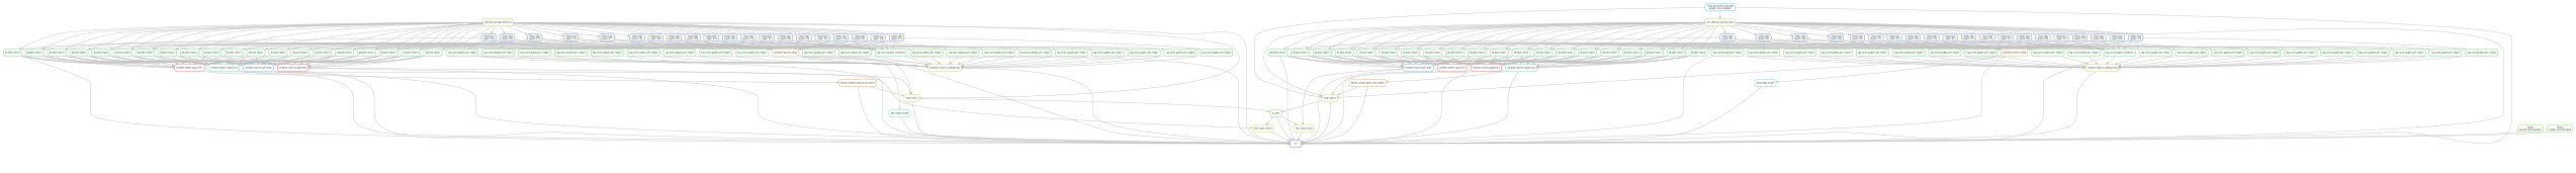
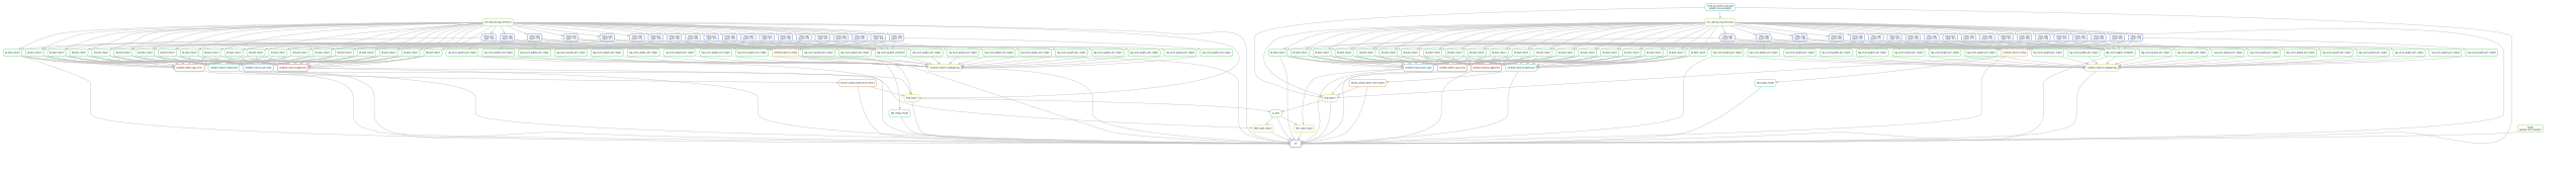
  digraph {
    bgcolor=white
    node [color="0.36 0.6 0.85" fontname=sans fontsize=10 penwidth=2 shape=box style=rounded]
    edge [color=grey penwidth=2]
    n1 [color="0.64 0.6 0.85" label=all]
    n2 [color="0.24 0.6 0.85" label=sort_data_by_tag_and_locus]
    n3 [color="0.21 0.6 0.85" label=final_report]
    n4 [label=all_base_report]
    n5 [color="0.61 0.6 0.85" label="rollup_tags\nregion: 000"]
    n6 [label=all_base_report]
    n7 [color="0.61 0.6 0.85" label="rollup_tags\nregion: 001"]
    n8 [label=all_base_report]
    n9 [color="0.61 0.6 0.85" label="rollup_tags\nregion: 002"]
    n10 [label=all_base_report]
    n11 [color="0.61 0.6 0.85" label="rollup_tags\nregion: 003"]
    n12 [label=all_base_report]
    n13 [color="0.61 0.6 0.85" label="rollup_tags\nregion: 004"]
    n14 [label=all_base_report]
    n15 [color="0.61 0.6 0.85" label="rollup_tags\nregion: 005"]
    n16 [label=all_base_report]
    n17 [color="0.61 0.6 0.85" label="rollup_tags\nregion: 006"]
    n18 [label=all_base_report]
    n19 [color="0.61 0.6 0.85" label="rollup_tags\nregion: 007"]
    n20 [label=all_base_report]
    n21 [color="0.61 0.6 0.85" label="rollup_tags\nregion: 008"]
    n22 [label=all_base_report]
    n23 [color="0.61 0.6 0.85" label="rollup_tags\nregion: 009"]
    n24 [label=all_base_report]
    n25 [color="0.61 0.6 0.85" label="rollup_tags\nregion: 010"]
    n26 [label=all_base_report]
    n27 [color="0.61 0.6 0.85" label="rollup_tags\nregion: 011"]
    n28 [label=all_base_report]
    n29 [color="0.61 0.6 0.85" label="rollup_tags\nregion: 012"]
    n30 [label=all_base_report]
    n31 [color="0.61 0.6 0.85" label="rollup_tags\nregion: 013"]
    n32 [label=all_base_report]
    n33 [color="0.61 0.6 0.85" label="rollup_tags\nregion: 014"]
    n34 [label=all_base_report]
    n35 [color="0.61 0.6 0.85" label="rollup_tags\nregion: 015"]
    n36 [label=all_base_report]
    n37 [color="0.61 0.6 0.85" label="rollup_tags\nregion: 016"]
    n38 [label=all_base_report]
    n39 [color="0.61 0.6 0.85" label="rollup_tags\nregion: 017"]
    n40 [label=all_base_report]
    n41 [color="0.61 0.6 0.85" label="rollup_tags\nregion: 018"]
    n42 [label=all_base_report]
    n43 [color="0.61 0.6 0.85" label="rollup_tags\nregion: 019"]
    n44 [color="0.30 0.6 0.85" label=qc_plots]
    n45 [color="0.52 0.6 0.85" label="check_loci_extend_and_plot\nsample: test_example2"]
    n46 [color="0.24 0.6 0.85" label=sort_data_by_tag_and_locus]
    n47 [color="0.21 0.6 0.85" label=final_report]
    n48 [label=all_base_report]
    n49 [color="0.61 0.6 0.85" label="rollup_tags\nregion: 000"]
    n50 [label=all_base_report]
    n51 [color="0.61 0.6 0.85" label="rollup_tags\nregion: 001"]
    n52 [label=all_base_report]
    n53 [color="0.61 0.6 0.85" label="rollup_tags\nregion: 002"]
    n54 [label=all_base_report]
    n55 [color="0.61 0.6 0.85" label="rollup_tags\nregion: 003"]
    n56 [label=all_base_report]
    n57 [color="0.61 0.6 0.85" label="rollup_tags\nregion: 004"]
    n58 [label=all_base_report]
    n59 [color="0.61 0.6 0.85" label="rollup_tags\nregion: 005"]
    n60 [label=all_base_report]
    n61 [color="0.61 0.6 0.85" label="rollup_tags\nregion: 006"]
    n62 [label=all_base_report]
    n63 [color="0.61 0.6 0.85" label="rollup_tags\nregion: 007"]
    n64 [label=all_base_report]
    n65 [color="0.61 0.6 0.85" label="rollup_tags\nregion: 008"]
    n66 [label=all_base_report]
    n67 [color="0.61 0.6 0.85" label="rollup_tags\nregion: 009"]
    n68 [label=all_base_report]
    n69 [color="0.61 0.6 0.85" label="rollup_tags\nregion: 010"]
    n70 [label=all_base_report]
    n71 [color="0.61 0.6 0.85" label="rollup_tags\nregion: 011"]
    n72 [label=all_base_report]
    n73 [color="0.61 0.6 0.85" label="rollup_tags\nregion: 012"]
    n74 [label=all_base_report]
    n75 [color="0.61 0.6 0.85" label="rollup_tags\nregion: 013"]
    n76 [label=all_base_report]
    n77 [color="0.61 0.6 0.85" label="rollup_tags\nregion: 014"]
    n78 [label=all_base_report]
    n79 [color="0.61 0.6 0.85" label="rollup_tags\nregion: 015"]
    n80 [label=all_base_report]
    n81 [color="0.61 0.6 0.85" label="rollup_tags\nregion: 016"]
    n82 [label=all_base_report]
    n83 [color="0.61 0.6 0.85" label="rollup_tags\nregion: 017"]
    n84 [label=all_base_report]
    n85 [color="0.61 0.6 0.85" label="rollup_tags\nregion: 018"]
    n86 [label=all_base_report]
    n87 [color="0.61 0.6 0.85" label="rollup_tags\nregion: 019"]
    n88 [color="0.55 0.6 0.85" label=combine_reports_per_base]
    n89 [color="0.00 0.6 0.85" label=combine_reports_alignment]
    n90 [color="0.42 0.6 0.85" label=combine_reports_basecount]
    n91 [color="0.03 0.6 0.85" label=combine_within_tag_errors]
    n92 [color="0.33 0.6 0.85" label=tag_count_graphs_per_region]
    n93 [color="0.39 0.6 0.85" label=tag_count_graphs_combined]
    n94 [color="0.12 0.6 0.85" label=combine_reports_rollup]
    n95 [color="0.33 0.6 0.85" label=tag_count_graphs_per_region]
    n96 [color="0.33 0.6 0.85" label=tag_count_graphs_per_region]
    n97 [color="0.33 0.6 0.85" label=tag_count_graphs_per_region]
    n98 [color="0.33 0.6 0.85" label=tag_count_graphs_per_region]
    n99 [color="0.33 0.6 0.85" label=tag_count_graphs_per_region]
    n100 [color="0.33 0.6 0.85" label=tag_count_graphs_per_region]
    n101 [color="0.33 0.6 0.85" label=tag_count_graphs_per_region]
    n102 [color="0.33 0.6 0.85" label=tag_count_graphs_per_region]
    n103 [color="0.33 0.6 0.85" label=tag_count_graphs_per_region]
    n104 [color="0.33 0.6 0.85" label=tag_count_graphs_per_region]
    n105 [color="0.33 0.6 0.85" label=tag_count_graphs_per_region]
    n106 [color="0.33 0.6 0.85" label=tag_count_graphs_per_region]
    n107 [color="0.33 0.6 0.85" label=tag_count_graphs_per_region]
    n108 [color="0.33 0.6 0.85" label=tag_count_graphs_per_region]
    n109 [color="0.33 0.6 0.85" label=tag_count_graphs_per_region]
    n110 [color="0.33 0.6 0.85" label=tag_count_graphs_per_region]
    n111 [color="0.33 0.6 0.85" label=tag_count_graphs_per_region]
    n112 [color="0.33 0.6 0.85" label=tag_count_graphs_per_region]
    n113 [color="0.33 0.6 0.85" label=tag_count_graphs_per_region]
    n114 [color="0.55 0.6 0.85" label=combine_reports_per_base]
    n115 [color="0.00 0.6 0.85" label=combine_reports_alignment]
    n116 [color="0.42 0.6 0.85" label=combine_reports_basecount]
    n117 [color="0.03 0.6 0.85" label=combine_within_tag_errors]
    n118 [color="0.39 0.6 0.85" label=tag_count_graphs_combined]
    n119 [color="0.12 0.6 0.85" label=combine_reports_rollup]
    n120 [color="0.33 0.6 0.85" label=tag_count_graphs_per_region]
    n121 [color="0.33 0.6 0.85" label=tag_count_graphs_per_region]
    n122 [color="0.33 0.6 0.85" label=tag_count_graphs_per_region]
    n123 [color="0.33 0.6 0.85" label=tag_count_graphs_per_region]
    n124 [color="0.33 0.6 0.85" label=tag_count_graphs_per_region]
    n125 [color="0.33 0.6 0.85" label=tag_count_graphs_per_region]
    n126 [color="0.33 0.6 0.85" label=tag_count_graphs_per_region]
    n127 [color="0.33 0.6 0.85" label=tag_count_graphs_per_region]
    n128 [color="0.33 0.6 0.85" label=tag_count_graphs_per_region]
    n129 [color="0.33 0.6 0.85" label=tag_count_graphs_per_region]
    n130 [color="0.33 0.6 0.85" label=tag_count_graphs_per_region]
    n131 [color="0.33 0.6 0.85" label=tag_count_graphs_per_region]
    n132 [color="0.33 0.6 0.85" label=tag_count_graphs_per_region]
    n133 [color="0.33 0.6 0.85" label=tag_count_graphs_per_region]
    n134 [color="0.33 0.6 0.85" label=tag_count_graphs_per_region]
    n135 [color="0.33 0.6 0.85" label=tag_count_graphs_per_region]
    n136 [color="0.33 0.6 0.85" label=tag_count_graphs_per_region]
    n137 [color="0.33 0.6 0.85" label=tag_count_graphs_per_region]
    n138 [color="0.33 0.6 0.85" label=tag_count_graphs_per_region]
    n139 [color="0.33 0.6 0.85" label=tag_count_graphs_per_region]
    n140 [color="0.27 0.6 0.85" label="fastqc\nsample: test_example1"]
-   n141 [color="0.27 0.6 0.85" label="fastqc\nsample: test_example2"]
    n142 [color="0.18 0.6 0.85" label=filter_base_report]
    n143 [color="0.09 0.6 0.85" label=extract_variant_bases_from_report]
    n144 [color="0.15 0.6 0.85" label=combine_reports_readspertag]
    n145 [color="0.45 0.6 0.85" label=plot_rollup_results]
    n146 [color="0.18 0.6 0.85" label=filter_base_report]
    n147 [color="0.09 0.6 0.85" label=extract_variant_bases_from_report]
    n148 [color="0.15 0.6 0.85" label=combine_reports_readspertag]
    n149 [color="0.45 0.6 0.85" label=plot_rollup_results]
    n2 -> n1
    n2 -> n3
    n2 -> n4
    n2 -> n5
    n2 -> n6
    n2 -> n7
    n2 -> n8
    n2 -> n9
    n2 -> n10
    n2 -> n11
    n2 -> n12
    n2 -> n13
    n2 -> n14
    n2 -> n15
    n2 -> n16
    n2 -> n17
    n2 -> n18
    n2 -> n19
    n2 -> n20
    n2 -> n21
    n2 -> n22
    n2 -> n23
    n2 -> n24
    n2 -> n25
    n2 -> n26
    n2 -> n27
    n2 -> n28
    n2 -> n29
    n2 -> n30
    n2 -> n31
    n2 -> n32
    n2 -> n33
    n2 -> n34
    n2 -> n35
    n2 -> n36
    n2 -> n37
    n2 -> n38
    n2 -> n39
    n2 -> n40
    n2 -> n41
    n2 -> n42
    n2 -> n43
    n3 -> n1
    n3 -> n44
    n4 -> n1
    n4 -> n88
    n4 -> n89
    n4 -> n90
    n4 -> n91
    n5 -> n4
    n5 -> n92
    n5 -> n93
    n5 -> n94
    n6 -> n88
    n6 -> n89
    n6 -> n90
    n6 -> n91
    n7 -> n6
    n7 -> n93
    n7 -> n94
    n7 -> n95
    n8 -> n88
    n8 -> n89
    n8 -> n90
    n8 -> n91
    n9 -> n8
    n9 -> n93
    n9 -> n94
    n9 -> n96
    n10 -> n88
    n10 -> n89
    n10 -> n90
    n10 -> n91
    n11 -> n10
    n11 -> n93
    n11 -> n94
    n11 -> n97
    n12 -> n88
    n12 -> n89
    n12 -> n90
    n12 -> n91
    n13 -> n12
    n13 -> n93
    n13 -> n94
    n13 -> n98
    n14 -> n88
    n14 -> n89
    n14 -> n90
    n14 -> n91
    n15 -> n14
    n15 -> n93
    n15 -> n94
    n15 -> n99
    n16 -> n88
    n16 -> n89
    n16 -> n90
    n16 -> n91
    n17 -> n16
    n17 -> n93
    n17 -> n94
    n17 -> n100
    n18 -> n88
    n18 -> n89
    n18 -> n90
    n18 -> n91
    n19 -> n18
    n19 -> n93
    n19 -> n94
    n19 -> n101
    n20 -> n88
    n20 -> n89
    n20 -> n90
    n20 -> n91
    n21 -> n20
    n21 -> n93
    n21 -> n94
    n21 -> n102
    n22 -> n88
    n22 -> n89
    n22 -> n90
    n22 -> n91
    n23 -> n22
    n23 -> n93
    n23 -> n94
    n23 -> n103
    n24 -> n88
    n24 -> n89
    n24 -> n90
    n24 -> n91
    n25 -> n24
    n25 -> n93
    n25 -> n94
    n25 -> n104
    n26 -> n88
    n26 -> n89
    n26 -> n90
    n26 -> n91
    n27 -> n26
    n27 -> n93
    n27 -> n94
    n27 -> n105
    n28 -> n88
    n28 -> n89
    n28 -> n90
    n28 -> n91
    n29 -> n28
    n29 -> n93
    n29 -> n94
    n29 -> n106
    n30 -> n88
    n30 -> n89
    n30 -> n90
    n30 -> n91
    n31 -> n30
    n31 -> n93
    n31 -> n94
    n31 -> n107
    n32 -> n88
    n32 -> n89
    n32 -> n90
    n32 -> n91
    n33 -> n32
    n33 -> n93
    n33 -> n94
    n33 -> n108
    n34 -> n88
    n34 -> n89
    n34 -> n90
    n34 -> n91
    n35 -> n34
    n35 -> n93
    n35 -> n94
    n35 -> n109
    n36 -> n88
    n36 -> n89
    n36 -> n90
    n36 -> n91
    n37 -> n36
    n37 -> n93
    n37 -> n94
    n37 -> n110
    n38 -> n88
    n38 -> n89
    n38 -> n90
    n38 -> n91
    n39 -> n38
    n39 -> n93
    n39 -> n94
    n39 -> n111
    n40 -> n88
    n40 -> n89
    n40 -> n90
    n40 -> n91
    n41 -> n40
    n41 -> n93
    n41 -> n94
    n41 -> n112
    n42 -> n88
    n42 -> n89
    n42 -> n90
    n42 -> n91
    n43 -> n42
    n43 -> n93
    n43 -> n94
    n43 -> n113
    n44 -> n1
    n44 -> n142
    n44 -> n146
    n45 -> n1
    n45 -> n46
    n45 -> n47
    n46 -> n1
    n46 -> n47
    n46 -> n48
    n46 -> n49
    n46 -> n50
    n46 -> n51
    n46 -> n52
    n46 -> n53
    n46 -> n54
    n46 -> n55
    n46 -> n56
    n46 -> n57
    n46 -> n58
    n46 -> n59
    n46 -> n60
    n46 -> n61
    n46 -> n62
    n46 -> n63
    n46 -> n64
    n46 -> n65
    n46 -> n66
    n46 -> n67
    n46 -> n68
    n46 -> n69
    n46 -> n70
    n46 -> n71
    n46 -> n72
    n46 -> n73
    n46 -> n74
    n46 -> n75
    n46 -> n76
    n46 -> n77
    n46 -> n78
    n46 -> n79
    n46 -> n80
    n46 -> n81
    n46 -> n82
    n46 -> n83
    n46 -> n84
    n46 -> n85
    n46 -> n86
    n46 -> n87
    n47 -> n1
    n47 -> n44
    n48 -> n114
    n48 -> n115
    n48 -> n116
    n48 -> n117
    n49 -> n48
    n49 -> n118
    n49 -> n119
    n49 -> n120
    n50 -> n1
    n50 -> n114
    n50 -> n115
    n50 -> n116
    n50 -> n117
    n51 -> n50
    n51 -> n118
    n51 -> n119
    n51 -> n121
    n52 -> n114
    n52 -> n115
    n52 -> n116
    n52 -> n117
    n53 -> n52
    n53 -> n118
    n53 -> n119
    n53 -> n122
    n54 -> n114
    n54 -> n115
    n54 -> n116
    n54 -> n117
    n55 -> n54
    n55 -> n118
    n55 -> n119
    n55 -> n123
    n56 -> n114
    n56 -> n115
    n56 -> n116
    n56 -> n117
    n57 -> n56
    n57 -> n118
    n57 -> n119
    n57 -> n124
    n58 -> n114
    n58 -> n115
    n58 -> n116
    n58 -> n117
    n59 -> n58
    n59 -> n118
    n59 -> n119
    n59 -> n125
    n60 -> n114
    n60 -> n115
    n60 -> n116
    n60 -> n117
    n61 -> n60
    n61 -> n118
    n61 -> n119
    n61 -> n126
    n62 -> n114
    n62 -> n115
    n62 -> n116
    n62 -> n117
    n63 -> n62
    n63 -> n118
    n63 -> n119
    n63 -> n127
    n64 -> n114
    n64 -> n115
    n64 -> n116
    n64 -> n117
    n65 -> n64
    n65 -> n118
    n65 -> n119
    n65 -> n128
    n66 -> n114
    n66 -> n115
    n66 -> n116
    n66 -> n117
    n67 -> n66
    n67 -> n118
    n67 -> n119
    n67 -> n129
    n68 -> n114
    n68 -> n115
    n68 -> n116
    n68 -> n117
    n69 -> n68
    n69 -> n118
    n69 -> n119
    n69 -> n130
    n70 -> n114
    n70 -> n115
    n70 -> n116
    n70 -> n117
    n71 -> n70
    n71 -> n118
    n71 -> n119
    n71 -> n131
    n72 -> n114
    n72 -> n115
    n72 -> n116
    n72 -> n117
    n73 -> n72
    n73 -> n118
    n73 -> n119
    n73 -> n132
    n74 -> n114
    n74 -> n115
    n74 -> n116
    n74 -> n117
    n75 -> n74
    n75 -> n118
    n75 -> n119
    n75 -> n133
    n76 -> n114
    n76 -> n115
    n76 -> n116
    n76 -> n117
    n77 -> n76
    n77 -> n118
    n77 -> n119
    n77 -> n134
    n78 -> n114
    n78 -> n115
    n78 -> n116
    n78 -> n117
    n79 -> n78
    n79 -> n118
    n79 -> n119
    n79 -> n135
    n80 -> n114
    n80 -> n115
    n80 -> n116
    n80 -> n117
    n81 -> n80
    n81 -> n118
    n81 -> n119
    n81 -> n136
    n82 -> n114
    n82 -> n115
    n82 -> n116
    n82 -> n117
    n83 -> n82
    n83 -> n118
    n83 -> n119
    n83 -> n137
    n84 -> n114
    n84 -> n115
    n84 -> n116
    n84 -> n117
    n85 -> n84
    n85 -> n118
    n85 -> n119
    n85 -> n138
    n86 -> n114
    n86 -> n115
    n86 -> n116
    n86 -> n117
    n87 -> n86
    n87 -> n118
    n87 -> n119
    n87 -> n139
    n88 -> n1
    n88 -> n142
    n89 -> n1
    n89 -> n3
    n90 -> n1
    n90 -> n143
    n91 -> n1
    n92 -> n1
    n92 -> n144
    n93 -> n1
    n93 -> n144
    n94 -> n1
    n94 -> n3
    n94 -> n145
    n95 -> n144
    n96 -> n144
    n97 -> n144
    n98 -> n144
    n99 -> n144
    n100 -> n144
    n101 -> n144
    n102 -> n144
    n103 -> n144
    n104 -> n144
    n105 -> n144
    n106 -> n144
    n107 -> n144
    n108 -> n144
    n109 -> n144
    n110 -> n144
    n111 -> n144
    n112 -> n144
    n113 -> n144
    n114 -> n1
    n114 -> n146
    n115 -> n1
    n115 -> n47
    n116 -> n1
    n116 -> n147
    n117 -> n1
    n118 -> n1
    n118 -> n148
    n119 -> n1
    n119 -> n47
    n119 -> n149
    n120 -> n148
    n121 -> n1
    n121 -> n148
    n122 -> n148
    n123 -> n148
    n124 -> n148
    n125 -> n148
    n126 -> n148
    n127 -> n148
    n128 -> n148
    n129 -> n148
    n130 -> n148
    n131 -> n148
    n132 -> n148
    n133 -> n148
    n134 -> n148
    n135 -> n148
    n136 -> n148
    n137 -> n148
    n138 -> n148
    n139 -> n148
    n140 -> n1
-   n141 -> n1
    n142 -> n1
    n143 -> n1
    n143 -> n3
    n144 -> n1
    n145 -> n1
    n146 -> n1
    n147 -> n1
    n147 -> n47
    n148 -> n1
    n149 -> n1
  }
